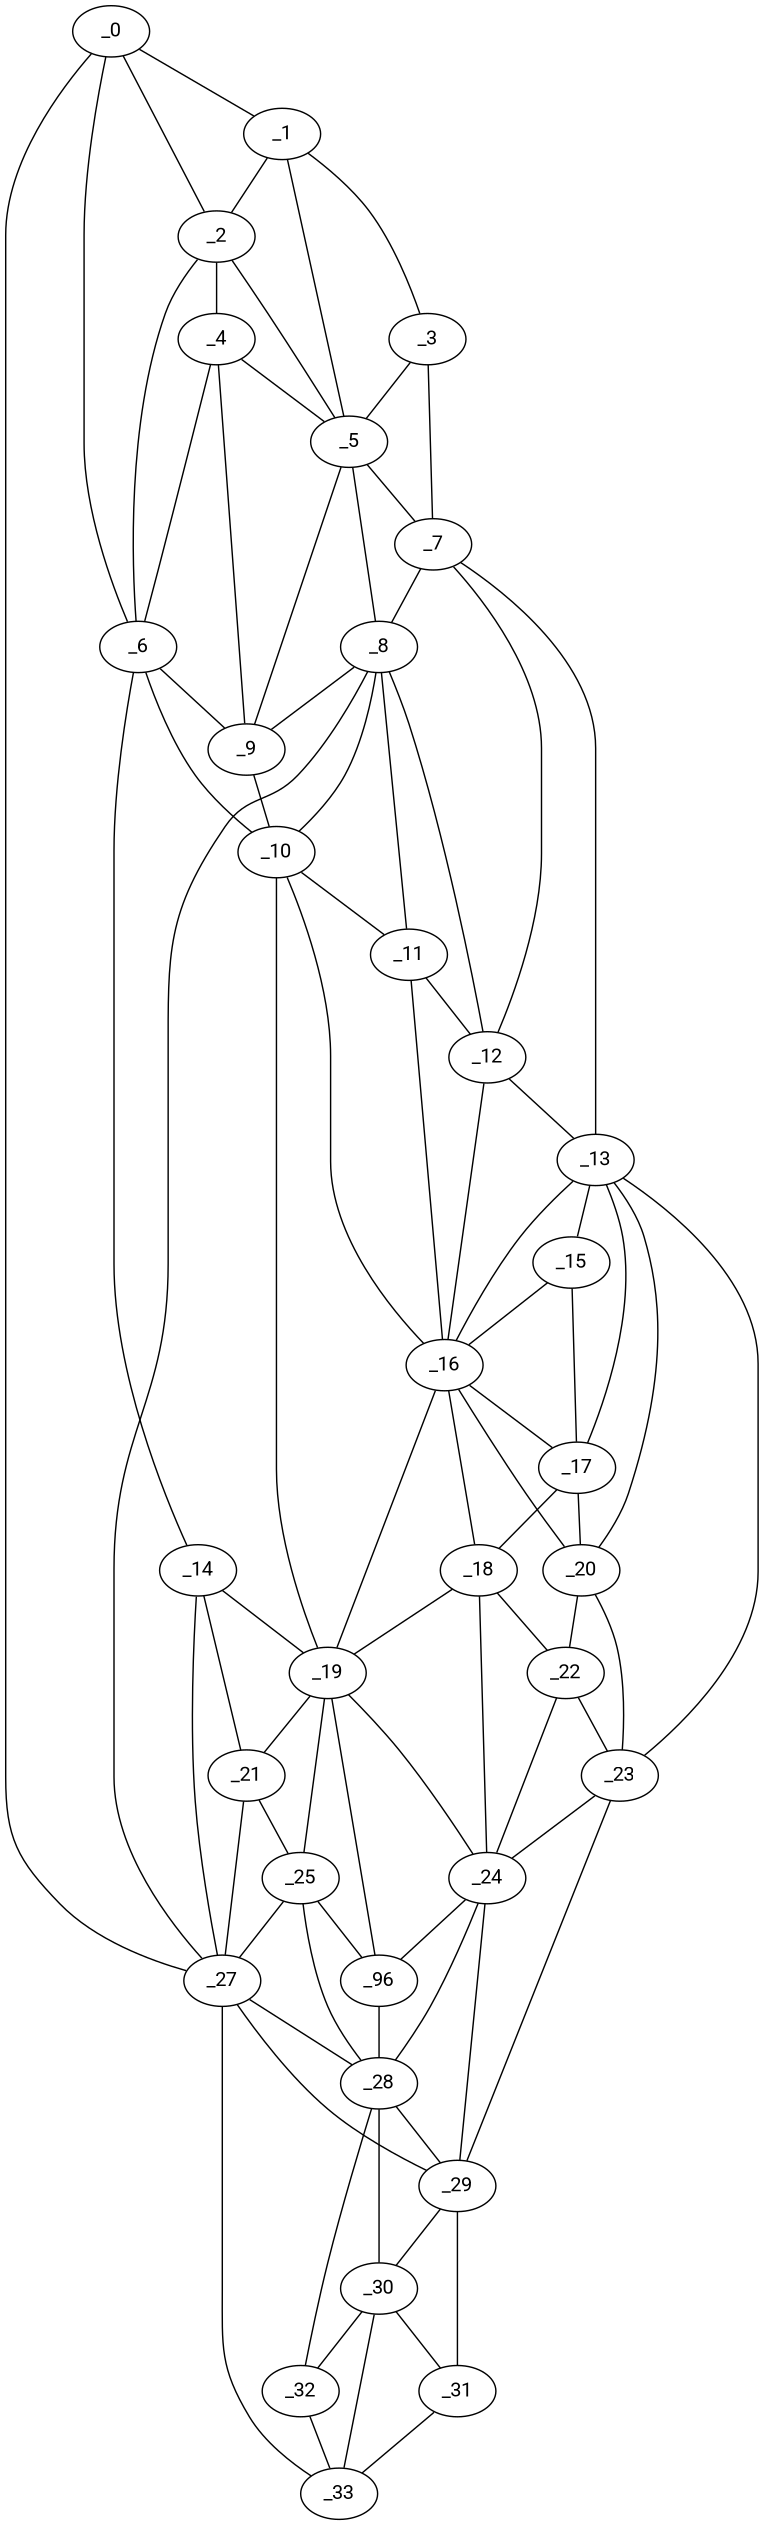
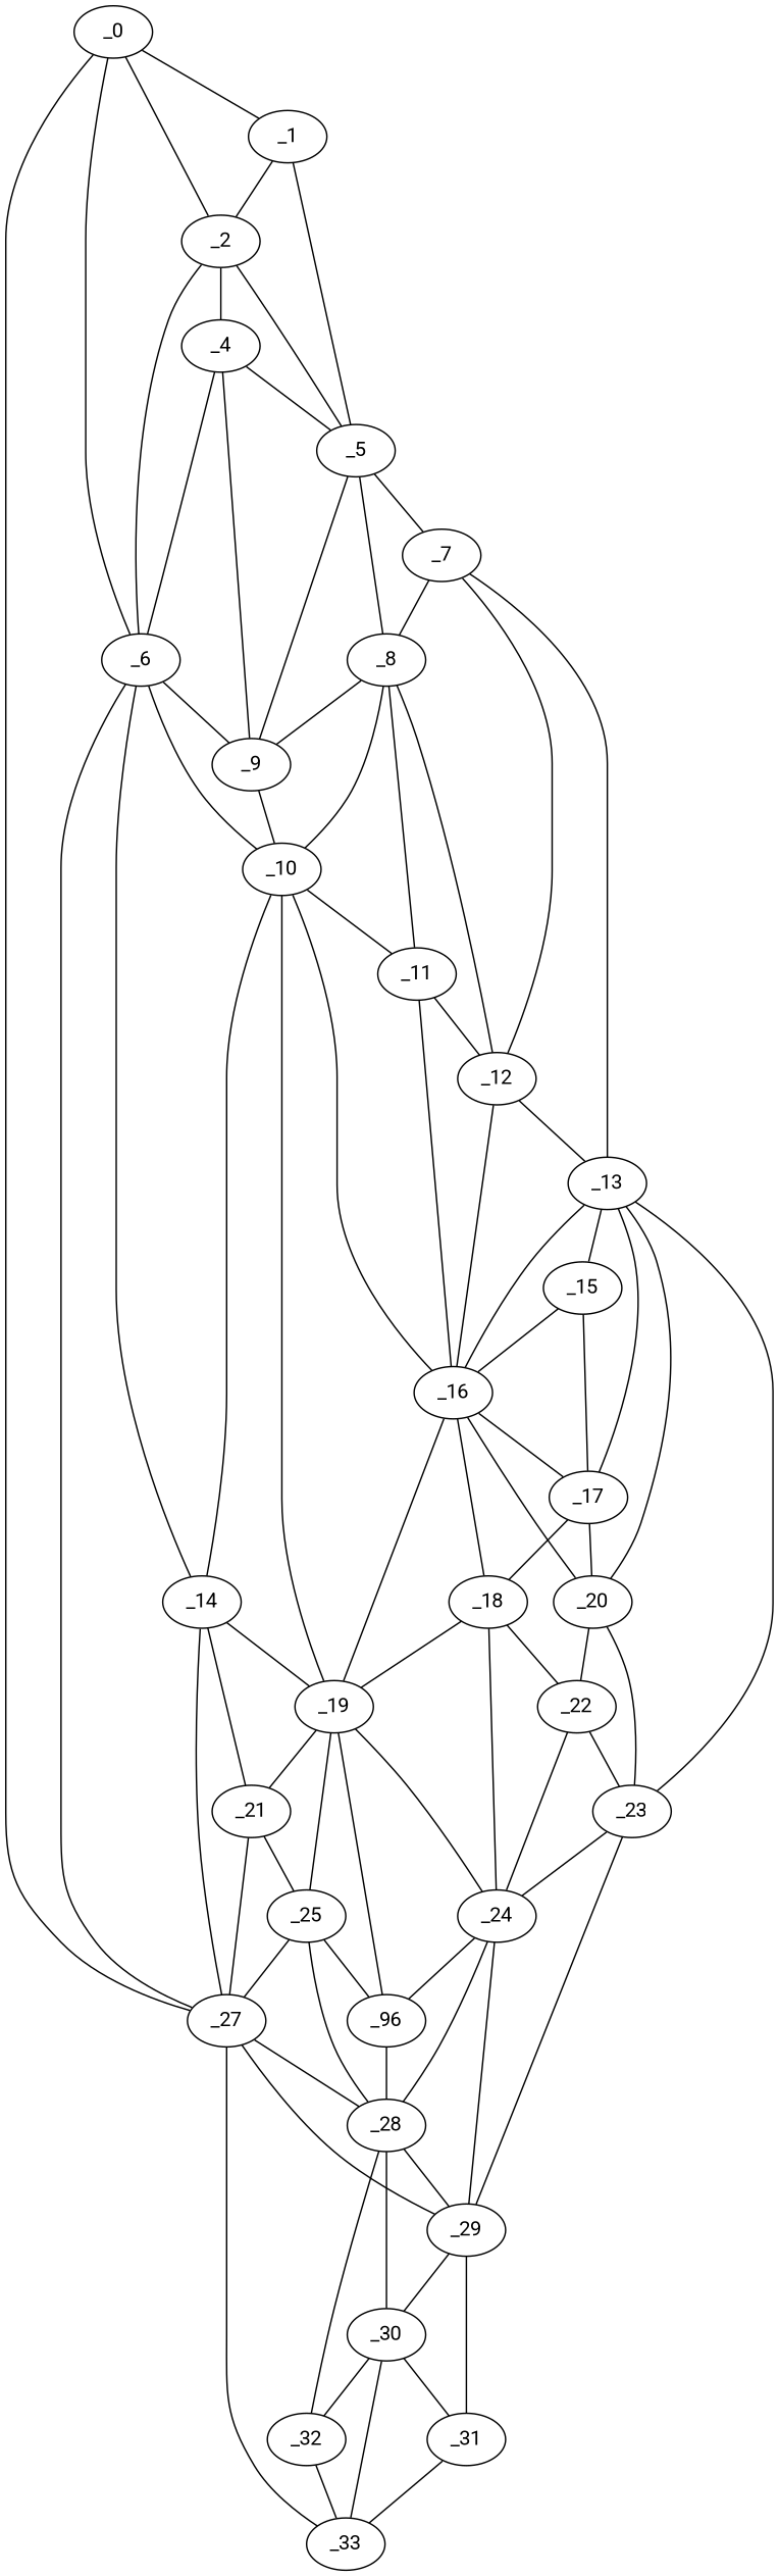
  graph {
    fontname=Roboto
    node [fontname=Roboto x=28 y=83]
    edge [fontname=Roboto valence=2]
    _0 [x=7 y=37]
    _1 [x=17 y=75]
    _2 [x=21 y=65]
    _6 [x=32 y=37]
    _27 [x=90 y=30]
-   _3 [x=22 y=79]
    _5 [y=70]
    _4 [y=65]
    _9 [x=36 y=67]
    _10 [x=41 y=66]
    _14 [x=54 y=40]
    _28 [x=106 y=62]
    _33 [x=126 y=39]
    _29 [x=106]
    _7 [x=33 y=82]
    _8 [x=35 y=74]
    _11 [x=45 y=73]
    _16 [x=57 y=74]
    _19 [x=67 y=47]
    _21 [x=72 y=38]
    _32 [x=122 y=51]
    _30 [x=120 y=70]
    _12 [x=45 y=81]
    _13 [x=51 y=84]
    _15 [x=56]
    _17 [x=63]
    _20 [x=70 y=84]
    _23 [x=77 y=85]
    _18 [x=66 y=74]
    _24 [x=78 y=69]
    _25 [x=79 y=45]
    n32 [label=_96 x=79 y=53]
    _22 [x=73 y=75]
    _31 [x=120 y=77]
    _0 -- _1 [valence=1]
    _0 -- _2 [valence=1]
    _0 -- _6 [valence=1]
    _0 -- _27 [valence=1]
    _1 -- _2
-   _1 -- _3 [valence=1]
    _1 -- _5 [valence=1]
    _2 -- _6 [valence=1]
    _2 -- _5
    _2 -- _4 [valence=1]
-   _8 -- _27 [valence=1]
+   _6 -- _27 [valence=1]
    _6 -- _9
    _6 -- _10
    _6 -- _14
    _27 -- _28
    _27 -- _33 [valence=1]
    _27 -- _29 [valence=1]
-   _3 -- _5
-   _3 -- _7 [valence=1]
    _5 -- _9
    _5 -- _7
    _5 -- _8
    _4 -- _6
    _4 -- _5
    _4 -- _9 [valence=1]
    _9 -- _10
+   _10 -- _14
    _10 -- _11 [valence=1]
    _10 -- _16
    _10 -- _19
    _14 -- _27
    _14 -- _19 [valence=1]
    _14 -- _21
    _28 -- _29
    _28 -- _32
    _28 -- _30
    _29 -- _30
    _29 -- _31 [valence=1]
    _7 -- _8 [valence=1]
    _7 -- _12
    _7 -- _13 [valence=1]
    _8 -- _9
    _8 -- _10
    _8 -- _11 [valence=1]
    _8 -- _12
    _11 -- _16
    _11 -- _12
    _16 -- _19 [valence=1]
    _16 -- _17
    _16 -- _20
    _16 -- _18
    _19 -- _21 [valence=1]
    _19 -- _24
    _19 -- _25
    _19 -- n32 [valence=1]
    _21 -- _27 [valence=1]
    _21 -- _25
    _32 -- _33 [valence=1]
    _30 -- _33
    _30 -- _32
    _30 -- _31 [valence=1]
    _12 -- _16 [valence=1]
    _12 -- _13
    _13 -- _16
    _13 -- _15
    _13 -- _17
    _13 -- _20 [valence=1]
    _13 -- _23 [valence=1]
    _15 -- _16
    _15 -- _17 [valence=1]
    _17 -- _20
    _17 -- _18
    _20 -- _23
    _20 -- _22
    _23 -- _29 [valence=1]
    _23 -- _24 [valence=1]
    _18 -- _19
    _18 -- _24 [valence=1]
    _18 -- _22 [valence=1]
    _24 -- _28 [valence=1]
    _24 -- _29
    _24 -- n32
    _25 -- _27
    _25 -- _28
    _25 -- n32 [valence=1]
    n32 -- _28
    _22 -- _23 [valence=1]
    _22 -- _24
    _31 -- _33 [valence=1]
  }
